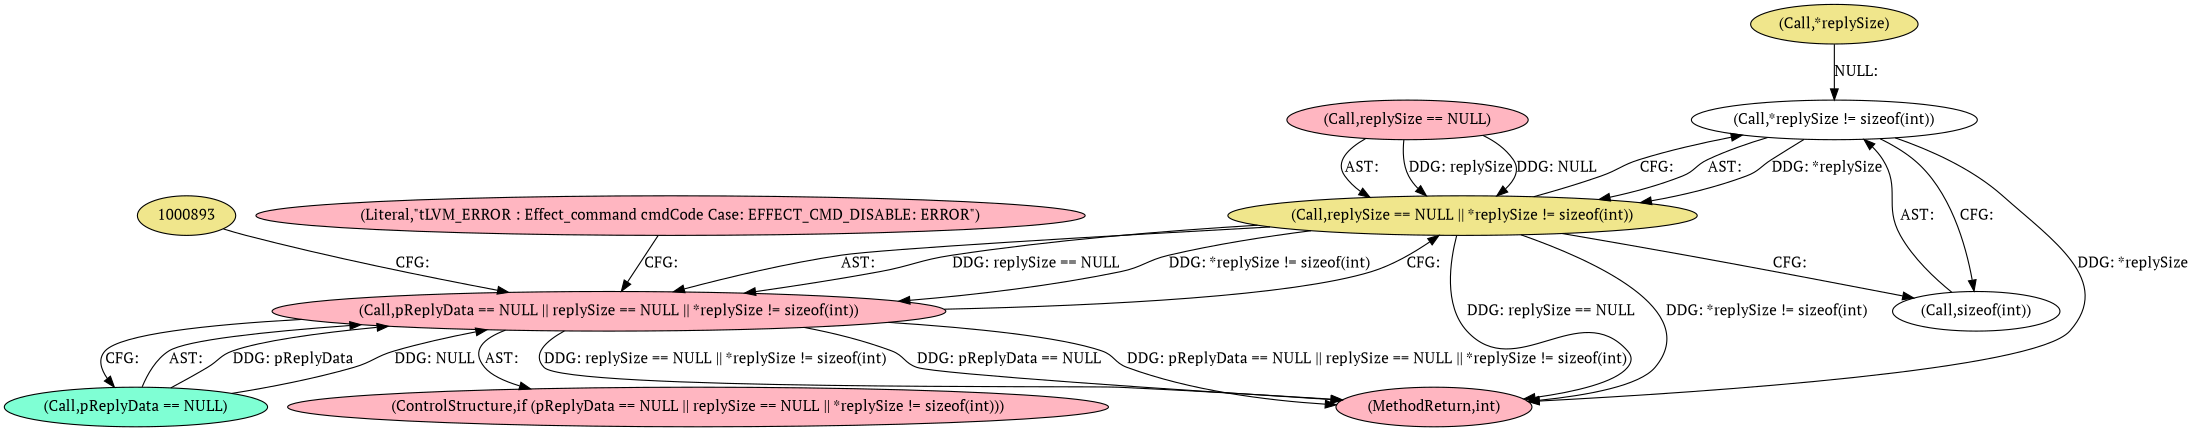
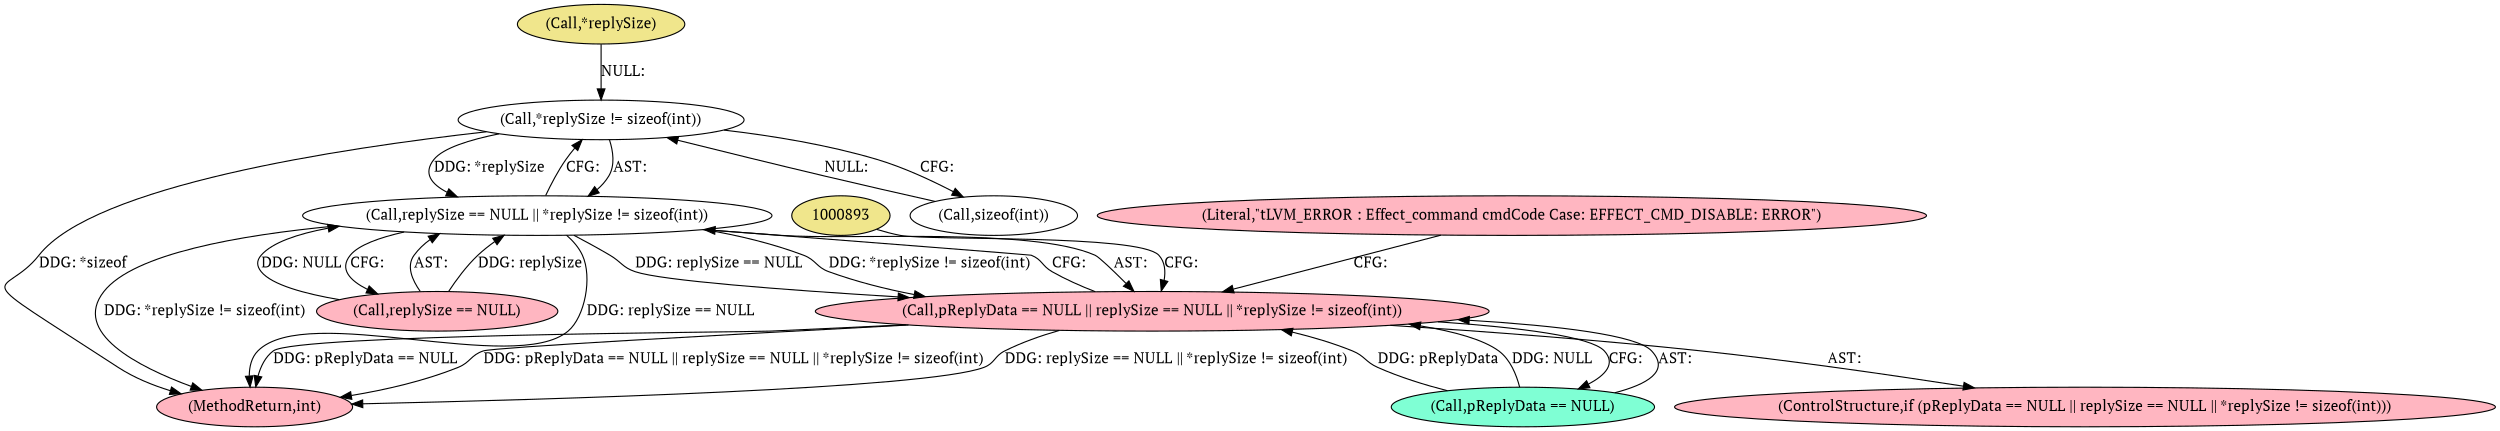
  digraph {
    fontname="PT Serif"
    node [fillcolor=lightpink fontname="PT Serif" style=filled]
    edge [fontname="PT Serif"]
    n1 [fillcolor=white label="(Call,*replySize != sizeof(int))"]
-   n2 [fillcolor=khaki label="(Call,replySize == NULL || *replySize != sizeof(int))"]
+   n2 [fillcolor=white label="(Call,replySize == NULL || *replySize != sizeof(int))"]
    n3 [fillcolor=white label="(Call,sizeof(int))"]
    n4 [label="(MethodReturn,int)"]
    n5 [label="(Call,pReplyData == NULL || replySize == NULL || *replySize != sizeof(int))"]
    n6 [label="(Call,replySize == NULL)"]
    n7 [label="(ControlStructure,if (pReplyData == NULL || replySize == NULL || *replySize != sizeof(int)))"]
    n8 [fillcolor=aquamarine label="(Call,pReplyData == NULL)"]
    n9 [label="(Literal,\"\tLVM_ERROR : Effect_command cmdCode Case: EFFECT_CMD_DISABLE: ERROR\")"]
    n10 [fillcolor=khaki label="(Call,*replySize)"]
    1000893 [fillcolor=khaki]
    n1 -> n2 [label="AST: "]
    n1 -> n2 [label="DDG: *replySize"]
    n1 -> n3 [label="CFG: "]
-   n1 -> n4 [label="DDG: *replySize"]
+   n1 -> n4 [label="DDG: *sizeof"]
    n2 -> n1 [label="CFG: "]
    n2 -> n4 [label="DDG: *replySize != sizeof(int)"]
    n2 -> n4 [label="DDG: replySize == NULL"]
    n2 -> n5 [label="AST: "]
    n2 -> n5 [label="DDG: replySize == NULL"]
    n2 -> n5 [label="DDG: *replySize != sizeof(int)"]
-   n2 -> n3 [label="CFG: "]
-   n3 -> n1 [label="AST: "]
+   n2 -> n6 [label="CFG: "]
+   n3 -> n1 [label="NULL: "]
    n5 -> n2 [label="CFG: "]
    n5 -> n4 [label="DDG: pReplyData == NULL"]
    n5 -> n4 [label="DDG: pReplyData == NULL || replySize == NULL || *replySize != sizeof(int)"]
    n5 -> n4 [label="DDG: replySize == NULL || *replySize != sizeof(int)"]
    n5 -> n7 [label="AST: "]
    n5 -> n8 [label="CFG: "]
    n6 -> n2 [label="AST: "]
    n6 -> n2 [label="DDG: replySize"]
    n6 -> n2 [label="DDG: NULL"]
    n8 -> n5 [label="AST: "]
    n8 -> n5 [label="DDG: pReplyData"]
    n8 -> n5 [label="DDG: NULL"]
    n9 -> n5 [label="CFG: "]
    n10 -> n1 [label="NULL: "]
    1000893 -> n5 [label="CFG: "]
  }
